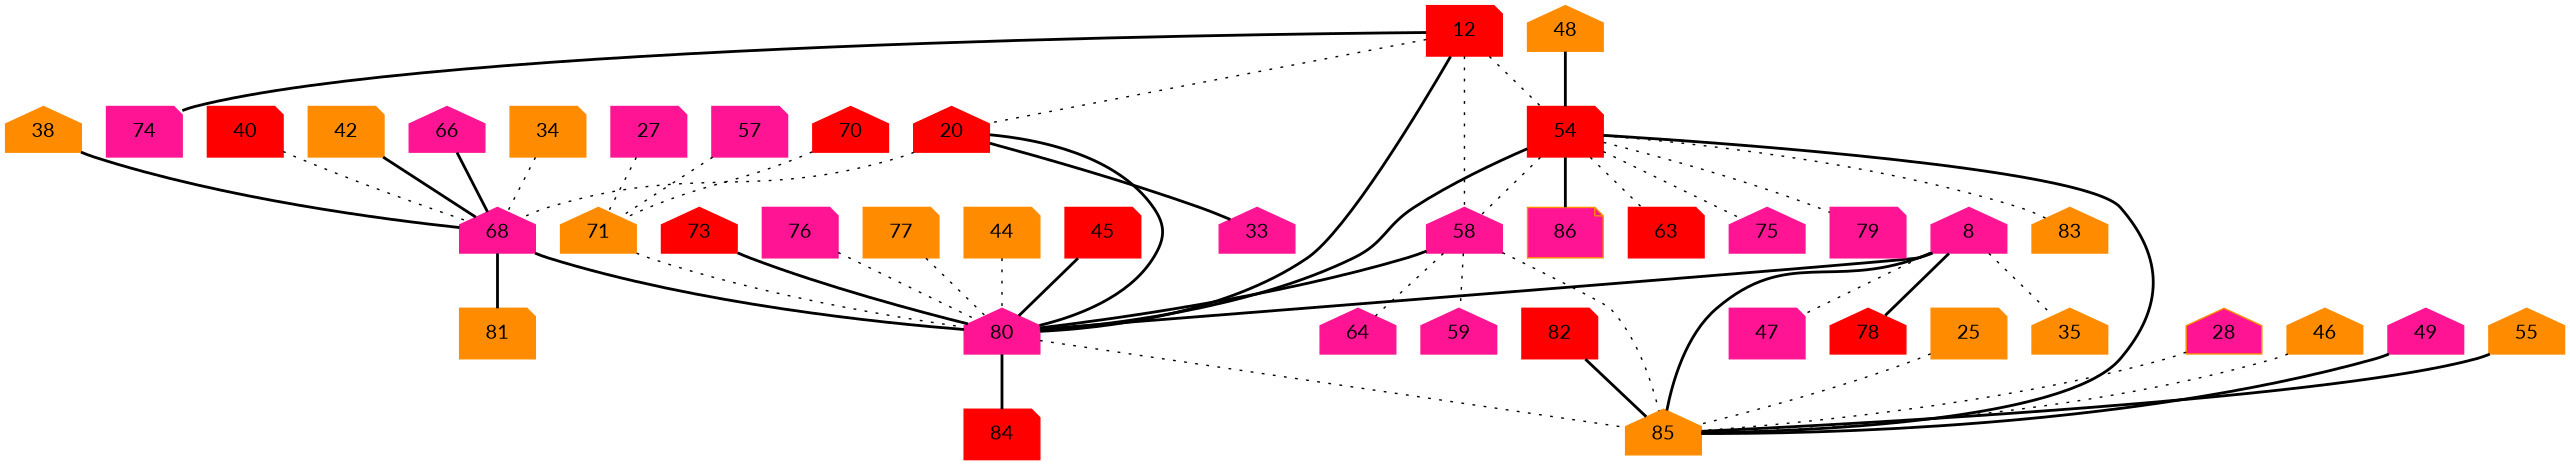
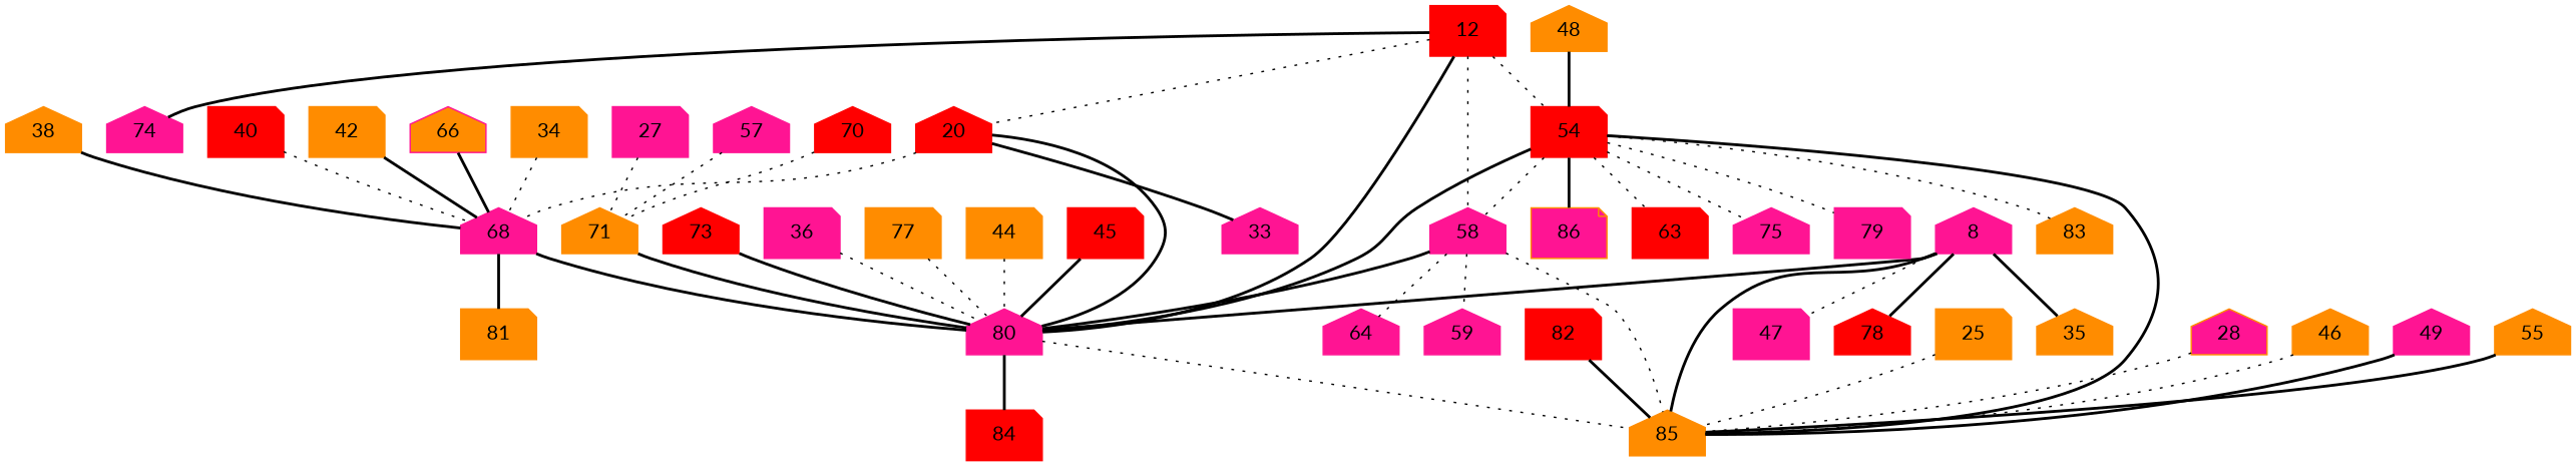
  graph {
    fontname=Lato
    node [color=deeppink fontname=Lato shape=house style=filled]
    edge [fontname=Lato style=bold]
    8 [super="+5"]
    35 [color=darkorange]
    47 [shape=note]
    78 [color=red]
    80 [super="+32+69+7+67"]
    85 [color=darkorange super="+65+21+72"]
    84 [color=red shape=note]
    12 [color=red shape=note super="+10"]
    20 [color=red super="+19"]
    54 [color=red shape=note super="+39"]
    58 [super="+3"]
-   74 [shape=note]
+   74
    33
    68 [super="+18"]
    63 [color=red shape=note]
    75
    79 [shape=note]
    83 [color=darkorange]
    86 [color=darkorange fillcolor=deeppink shape=note]
    59 [super="+43"]
    64
    81 [color=darkorange shape=note]
    25 [color=darkorange shape=note]
    71 [color=darkorange super="+13"]
    27 [shape=note]
    28 [color=darkorange fillcolor=deeppink]
    34 [color=darkorange shape=note]
    38 [color=darkorange]
    40 [color=red shape=note]
    42 [color=darkorange shape=note]
    44 [color=darkorange shape=note]
    45 [color=red shape=note]
    46 [color=darkorange]
    48 [color=darkorange]
    49
    55 [color=darkorange]
-   57 [shape=note super="+37+50"]
-   66 [super="+61"]
+   57 [super="+37+50"]
+   66 [super="+61" fillcolor=darkorange]
    70 [color=red]
    73 [color=red]
-   76 [shape=note super="+56"]
+   76 [shape=note super="+56" label=36]
    77 [color=darkorange shape=note]
    82 [color=red shape=note]
-   8 -- 35 [style=dotted]
+   8 -- 35
    8 -- 47 [style=dotted]
    8 -- 78
    8 -- 80 [weight=4]
    8 -- 85
    80 -- 85 [style=dotted weight=2]
    80 -- 84
    12 -- 80
    12 -- 20 [style=dotted]
    12 -- 54 [style=dotted weight=4]
    12 -- 58 [style=dotted]
    12 -- 74
    20 -- 80
    20 -- 33
    20 -- 68 [style=dotted weight=4]
    54 -- 80
    54 -- 85
    54 -- 58 [style=dotted]
    54 -- 63 [style=dotted]
    54 -- 75 [style=dotted]
    54 -- 79 [style=dotted]
    54 -- 83 [style=dotted]
    54 -- 86
    58 -- 80 [weight=2]
    58 -- 85 [style=dotted weight=4]
    58 -- 59 [style=dotted]
    58 -- 64 [style=dotted]
    68 -- 80 [weight=2]
    68 -- 81
    25 -- 85 [style=dotted]
-   71 -- 80 [style=dotted weight=7]
+   71 -- 80 [weight=7]
    27 -- 71 [style=dotted]
    28 -- 85 [style=dotted]
    34 -- 68 [style=dotted]
    38 -- 68
    40 -- 68 [style=dotted]
    42 -- 68
    44 -- 80 [style=dotted]
    45 -- 80
    46 -- 85 [style=dotted]
    48 -- 54
    49 -- 85
    55 -- 85
    57 -- 71 [style=dotted]
    66 -- 68
    70 -- 71 [style=dotted]
    73 -- 80
    76 -- 80 [style=dotted]
    77 -- 80 [style=dotted]
    82 -- 85
  }
